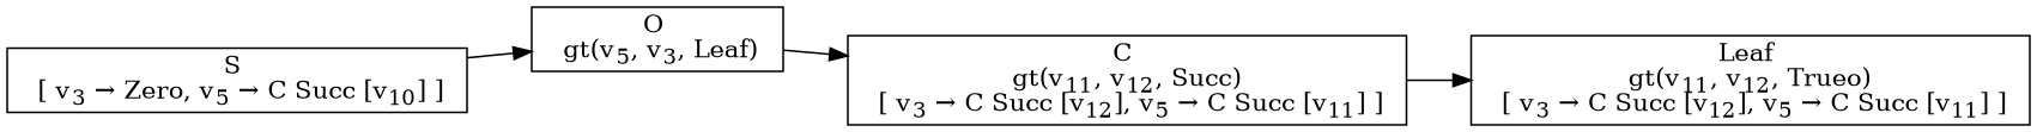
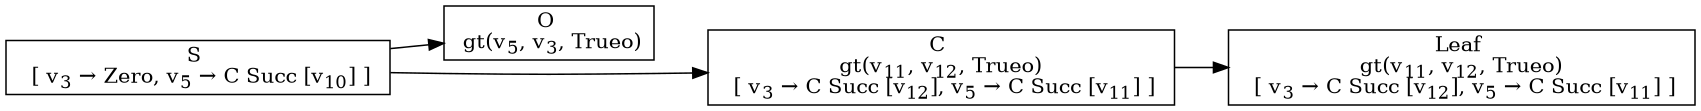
  digraph {
    rankdir=LR
    node [fillcolor=white shape=box style=filled]
-   n1 [label=<O <BR/> gt(v<SUB>5</SUB>, v<SUB>3</SUB>, Leaf)>]
-   n2 [label=<C <BR/> gt(v<SUB>11</SUB>, v<SUB>12</SUB>, Succ) <BR/>  [ v<SUB>3</SUB> &rarr; C Succ [v<SUB>12</SUB>], v<SUB>5</SUB> &rarr; C Succ [v<SUB>11</SUB>] ] >]
+   n1 [label=<O <BR/> gt(v<SUB>5</SUB>, v<SUB>3</SUB>, Trueo)>]
+   n2 [label=<C <BR/> gt(v<SUB>11</SUB>, v<SUB>12</SUB>, Trueo) <BR/>  [ v<SUB>3</SUB> &rarr; C Succ [v<SUB>12</SUB>], v<SUB>5</SUB> &rarr; C Succ [v<SUB>11</SUB>] ] >]
    n3 [label=<S <BR/>  [ v<SUB>3</SUB> &rarr; Zero, v<SUB>5</SUB> &rarr; C Succ [v<SUB>10</SUB>] ] >]
    n4 [label=<Leaf <BR/> gt(v<SUB>11</SUB>, v<SUB>12</SUB>, Trueo) <BR/>  [ v<SUB>3</SUB> &rarr; C Succ [v<SUB>12</SUB>], v<SUB>5</SUB> &rarr; C Succ [v<SUB>11</SUB>] ] >]
-   n1 -> n2
+   n3 -> n2
    n2 -> n4
    n3 -> n1
  }
